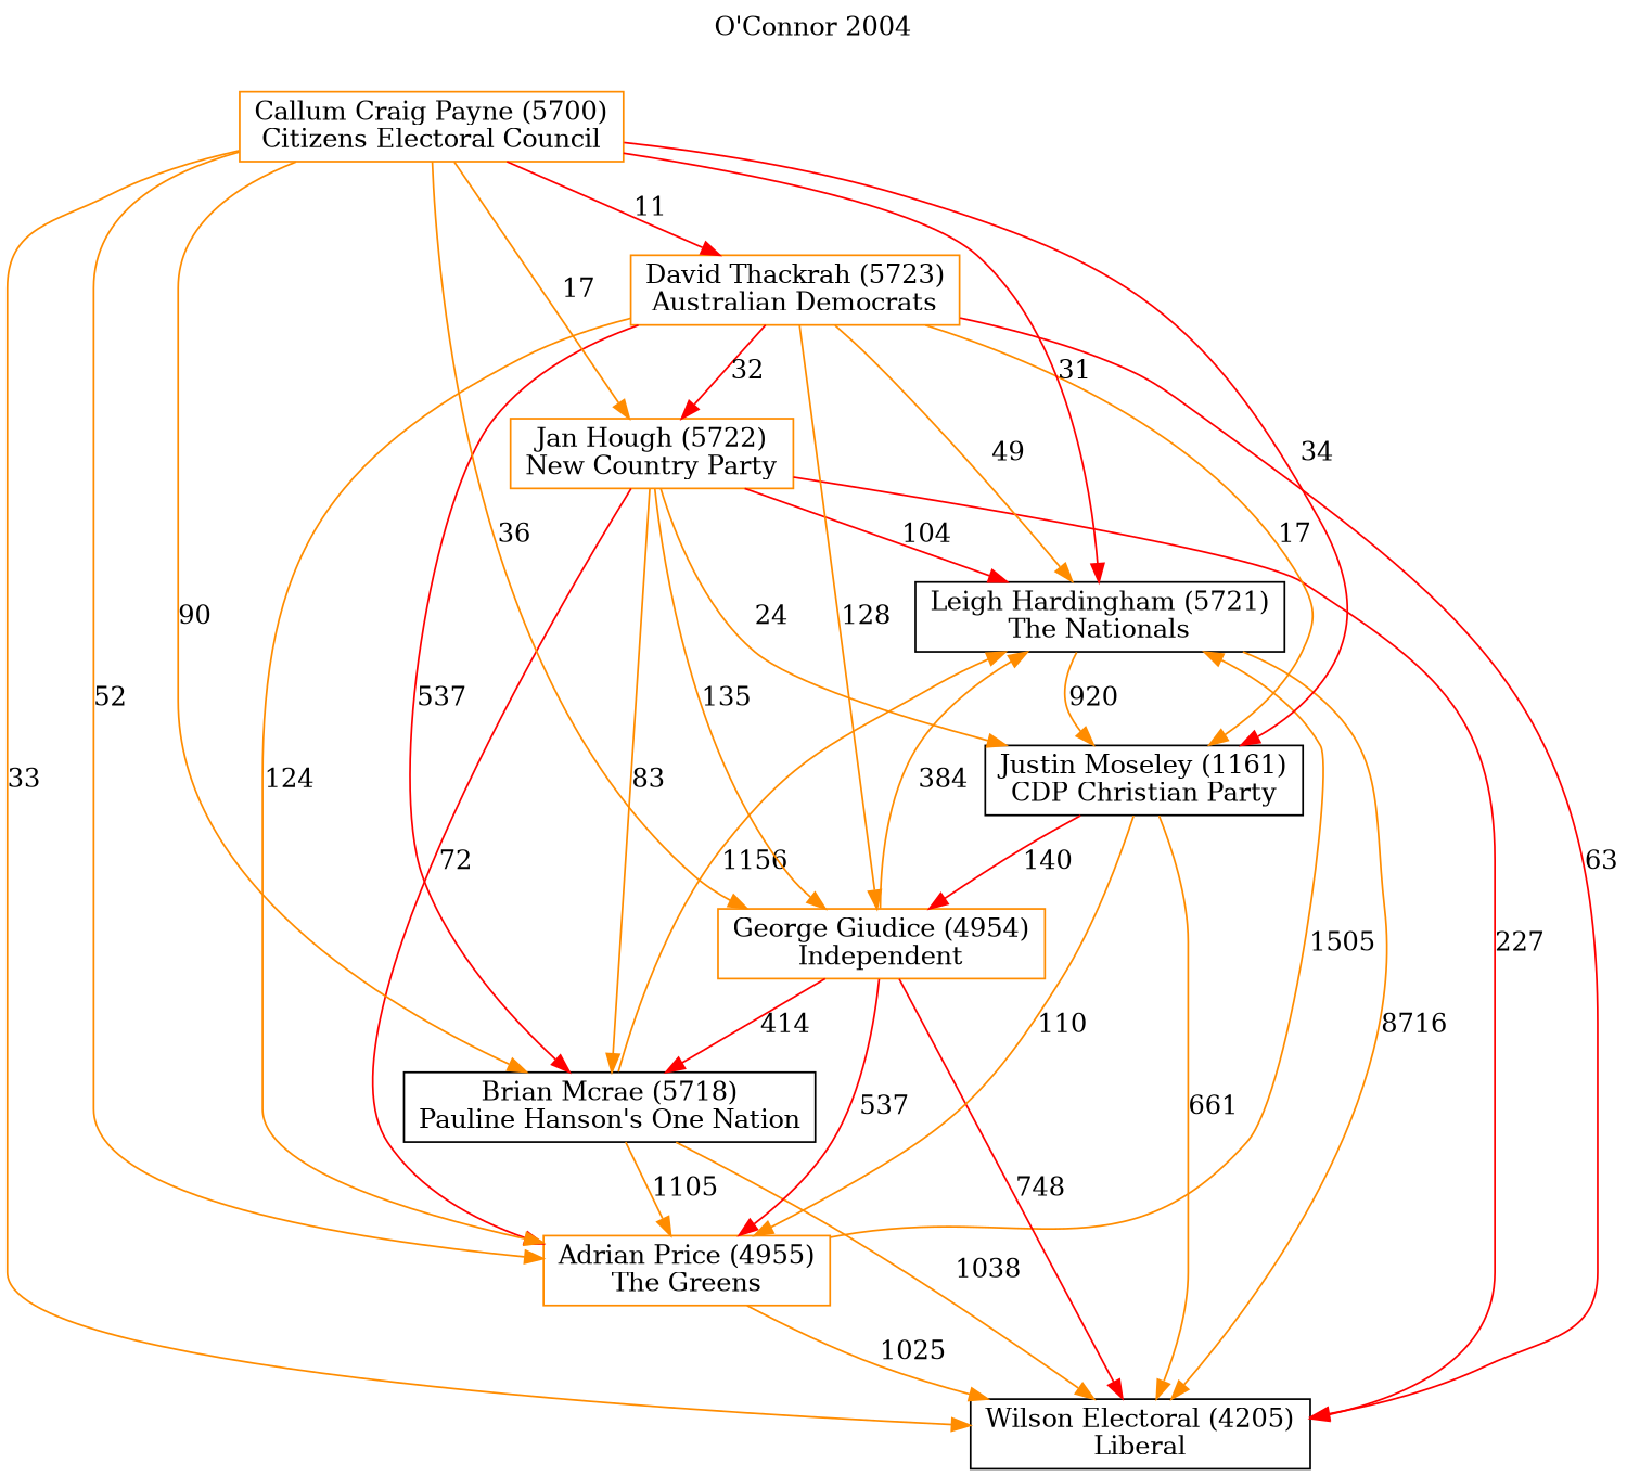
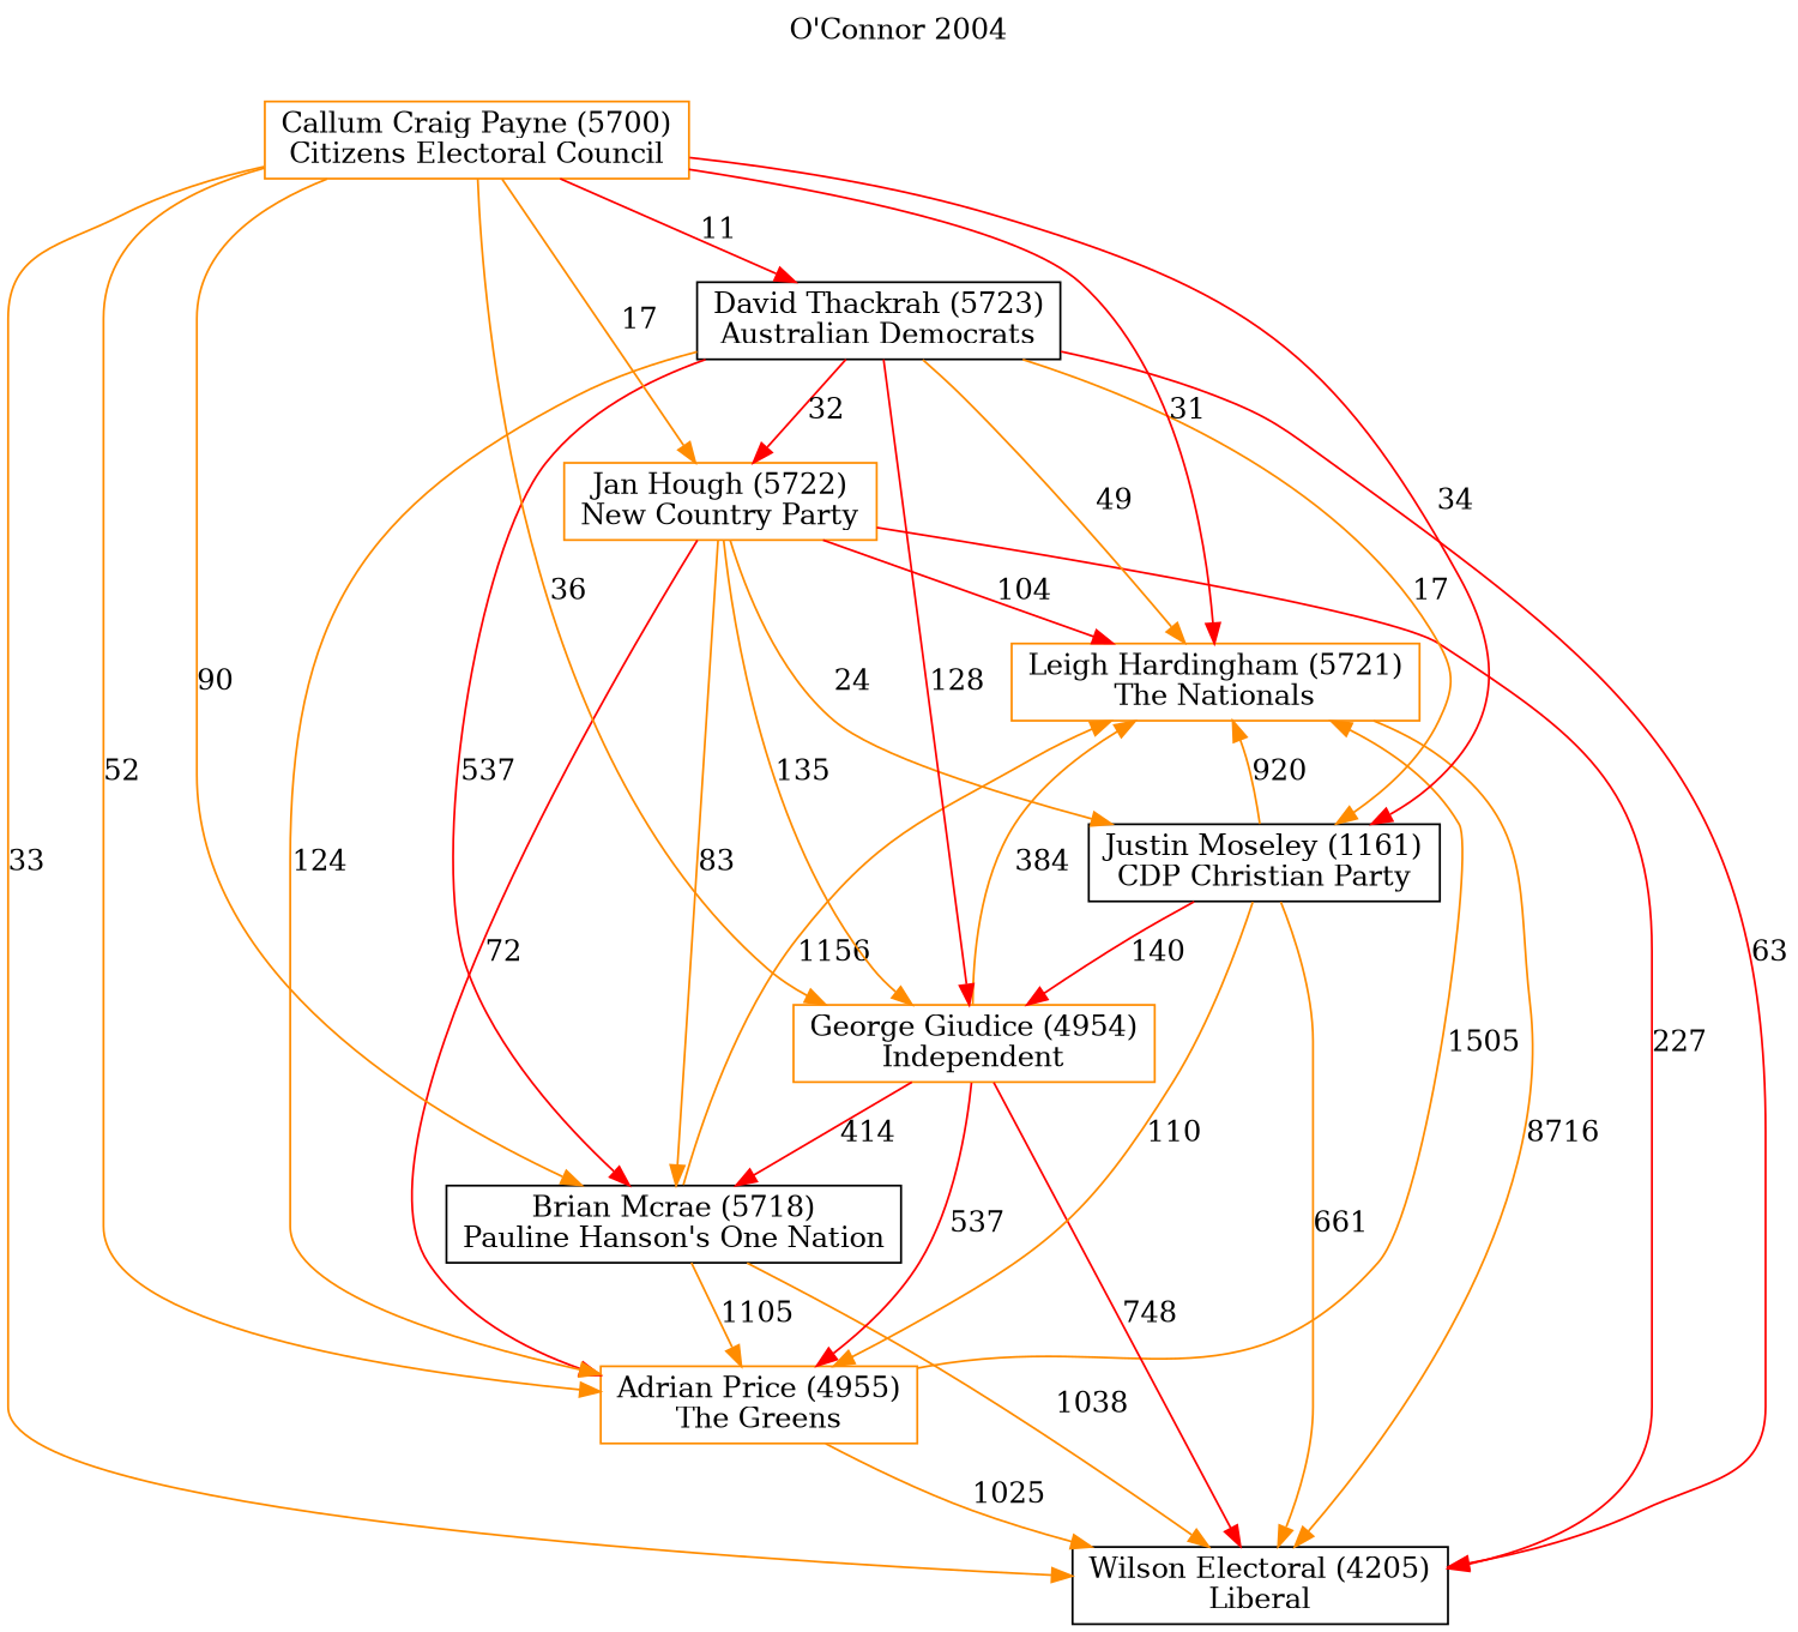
  digraph {
    label="O'Connor 2004"
    labelloc=t
    mclimit=10
    node [color=darkorange shape=box]
    edge [color=darkorange]
    n1 [color=black label="Wilson Electoral (4205)\nLiberal"]
-   n2 [color=black label="Leigh Hardingham (5721)\nThe Nationals"]
+   n2 [label="Leigh Hardingham (5721)\nThe Nationals"]
    n3 [label="Adrian Price (4955)\nThe Greens"]
    n4 [color=black label="Brian Mcrae (5718)\nPauline Hanson's One Nation"]
    n5 [label="George Giudice (4954)\nIndependent"]
    n6 [color=black label="Justin Moseley (1161)\nCDP Christian Party"]
    n7 [label="Jan Hough (5722)\nNew Country Party"]
-   n8 [label="David Thackrah (5723)\nAustralian Democrats"]
+   n8 [color=black label="David Thackrah (5723)\nAustralian Democrats"]
    n9 [label="Callum Craig Payne (5700)\nCitizens Electoral Council"]
    n2 -> n1 [label=8716]
    n3 -> n1 [label=1025]
    n3 -> n2 [label=1505]
    n4 -> n1 [label=1038]
    n4 -> n2 [label=1156]
    n4 -> n3 [label=1105]
    n5 -> n1 [color=red label=748]
    n5 -> n2 [label=384]
    n5 -> n3 [color=red label=537]
    n5 -> n4 [color=red label=414]
    n6 -> n1 [label=661]
-   n2 -> n6 [label=920]
+   n6 -> n2 [label=920]
    n6 -> n3 [label=110]
    n6 -> n5 [color=red label=140]
    n7 -> n1 [color=red label=227]
    n7 -> n2 [color=red label=104]
    n7 -> n3 [color=red label=72]
    n7 -> n4 [label=83]
    n7 -> n5 [label=135]
    n7 -> n6 [label=24]
    n8 -> n1 [color=red label=63]
    n8 -> n2 [label=49]
    n8 -> n3 [label=124]
    n8 -> n4 [color=red label=537]
-   n8 -> n5 [label=128]
+   n8 -> n5 [color=red label=128]
    n8 -> n6 [label=17]
    n8 -> n7 [color=red label=32]
    n9 -> n1 [label=33]
    n9 -> n2 [color=red label=31]
    n9 -> n3 [label=52]
    n9 -> n4 [label=90]
    n9 -> n5 [label=36]
    n9 -> n6 [color=red label=34]
    n9 -> n7 [label=17]
    n9 -> n8 [color=red label=11]
  }
